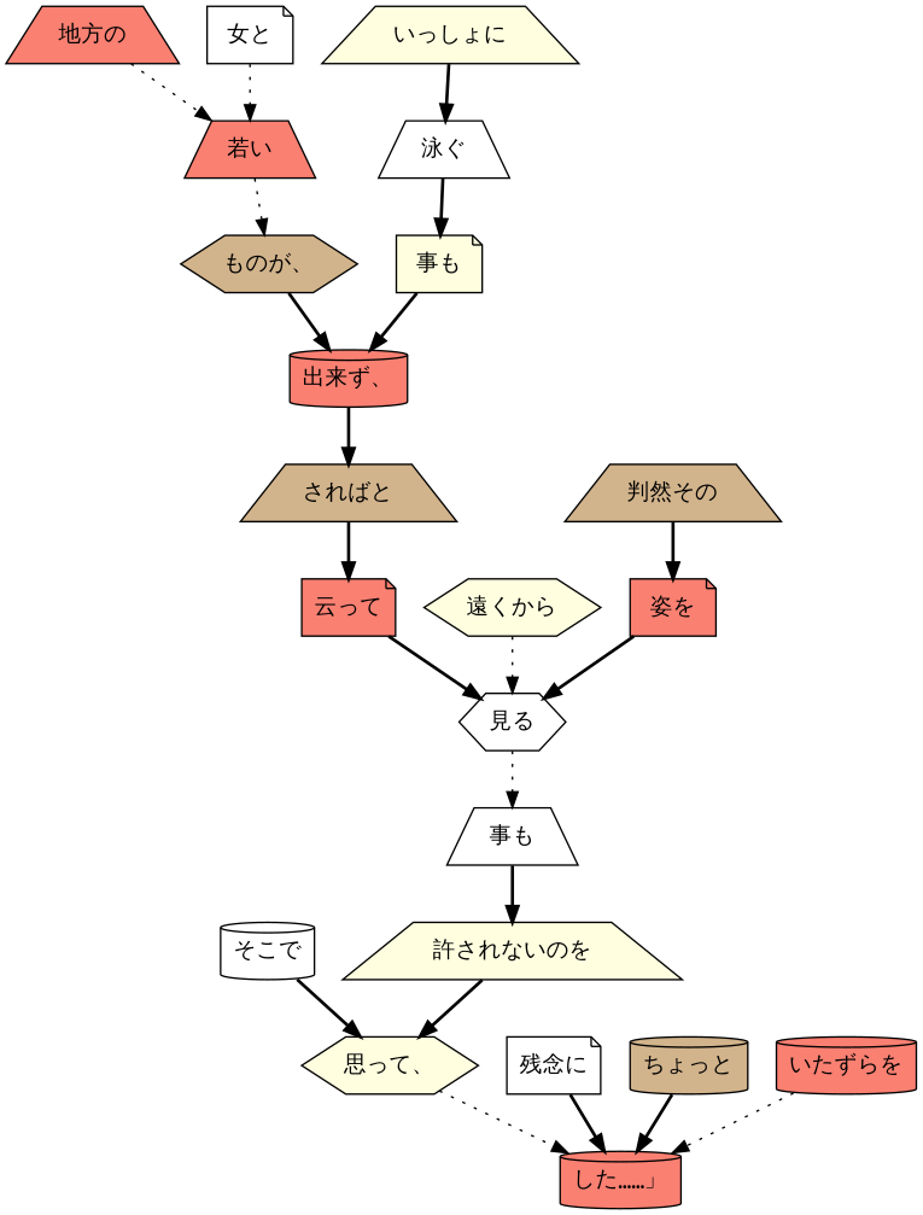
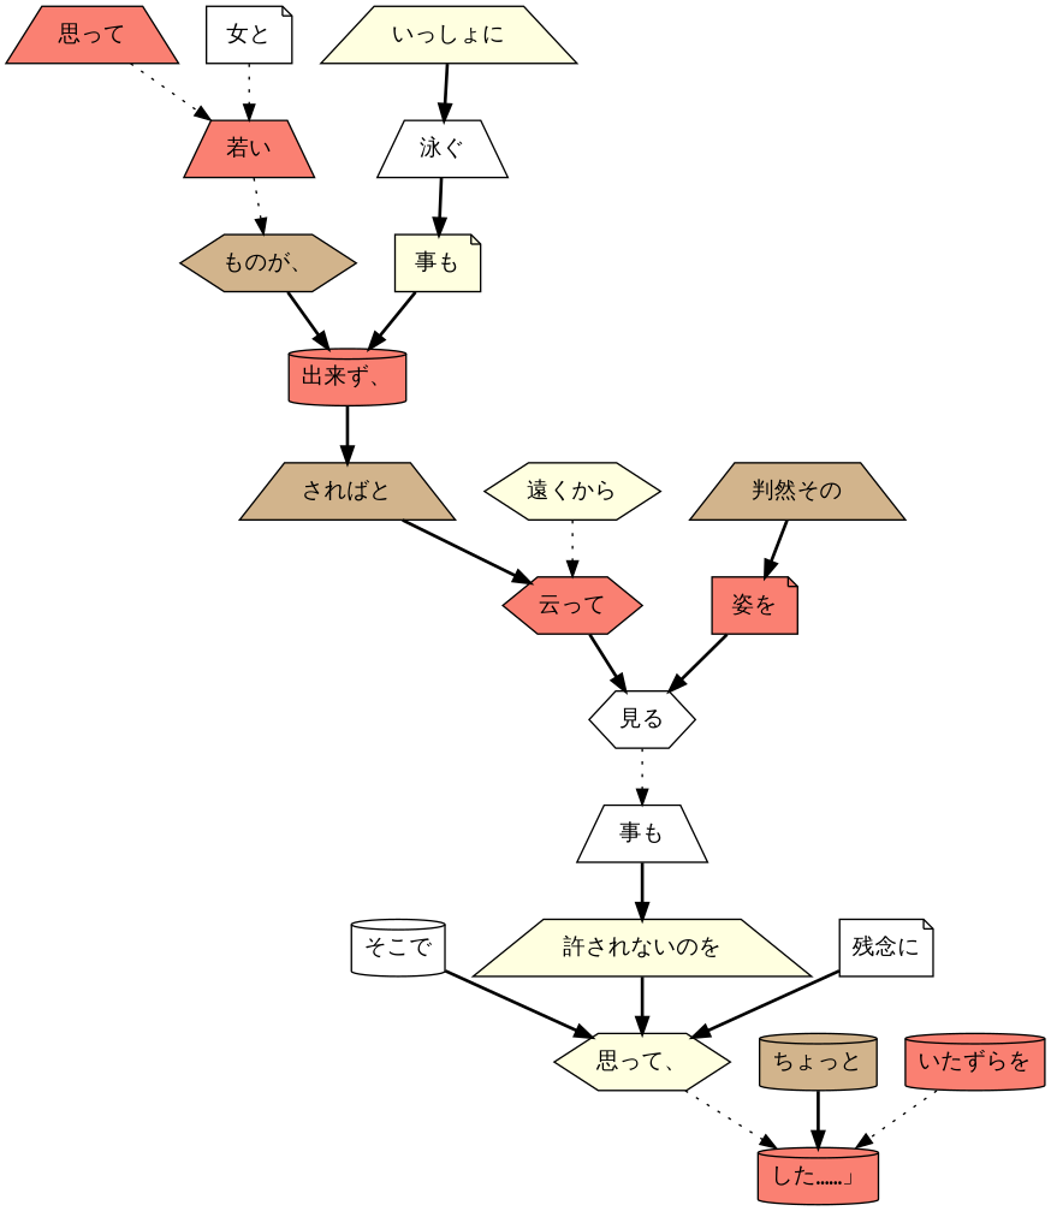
  digraph {
    fontname="Source Code Pro"
    node [fillcolor=salmon fontname="Source Code Pro" shape=trapezium style=filled]
    edge [fontname="Source Code Pro" style=bold]
    n1 [fillcolor=white label="そこで" shape=cylinder]
    n2 [fillcolor=lightyellow label="思って、" shape=hexagon]
    n3 [label="した……」" shape=cylinder]
-   n4 [label="地方の"]
+   n4 [label="思って"]
    n5 [label="若い"]
    n6 [fillcolor=tan label="ものが、" shape=hexagon]
    n7 [label="出来ず、" shape=cylinder]
    n8 [fillcolor=tan label="さればと"]
    n9 [fillcolor=white label="女と" shape=note]
    n10 [fillcolor=lightyellow label="いっしょに"]
    n11 [fillcolor=white label="泳ぐ"]
    n12 [fillcolor=lightyellow label="事も" shape=note]
-   n13 [label="云って" shape=note]
+   n13 [label="云って" shape=hexagon]
    n14 [fillcolor=white label="見る" shape=hexagon]
    n15 [fillcolor=white label="事も"]
    n16 [fillcolor=lightyellow label="遠くから" shape=hexagon]
    n17 [fillcolor=tan label="判然その"]
    n18 [label="姿を" shape=note]
    n19 [fillcolor=lightyellow label="許されないのを"]
    n20 [fillcolor=white label="残念に" shape=note]
    n21 [fillcolor=tan label="ちょっと" shape=cylinder]
    n22 [label="いたずらを" shape=cylinder]
    n1 -> n2
    n2 -> n3 [style=dotted]
    n4 -> n5 [style=dotted]
    n5 -> n6 [style=dotted]
    n6 -> n7
    n7 -> n8
    n8 -> n13
    n9 -> n5 [style=dotted]
    n10 -> n11
    n11 -> n12
    n12 -> n7
    n13 -> n14
    n14 -> n15 [style=dotted]
    n15 -> n19
-   n16 -> n14 [style=dotted]
+   n16 -> n13 [style=dotted]
    n17 -> n18
    n18 -> n14
    n19 -> n2
-   n20 -> n3
+   n20 -> n2
    n21 -> n3
    n22 -> n3 [style=dotted]
  }
